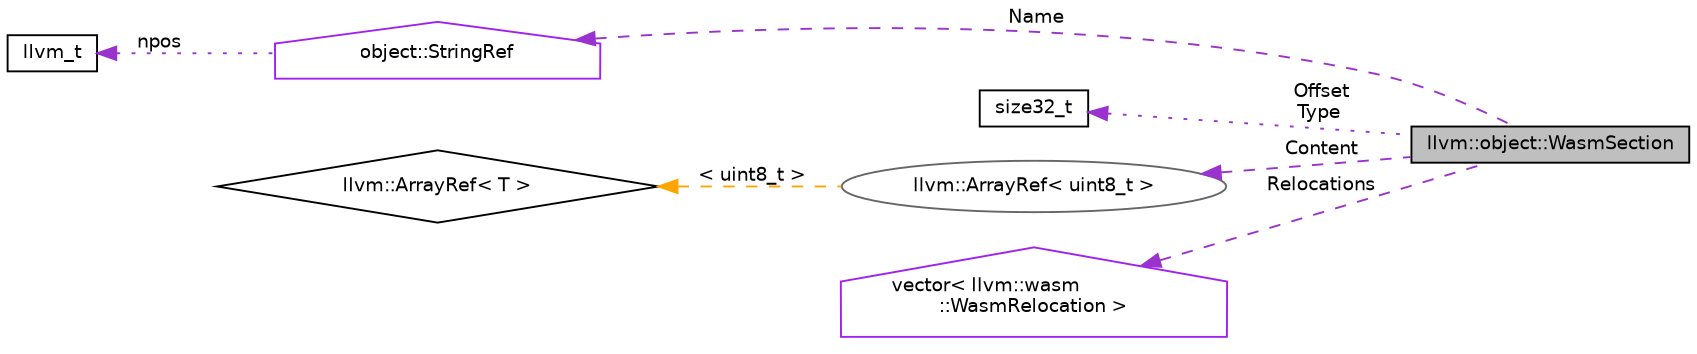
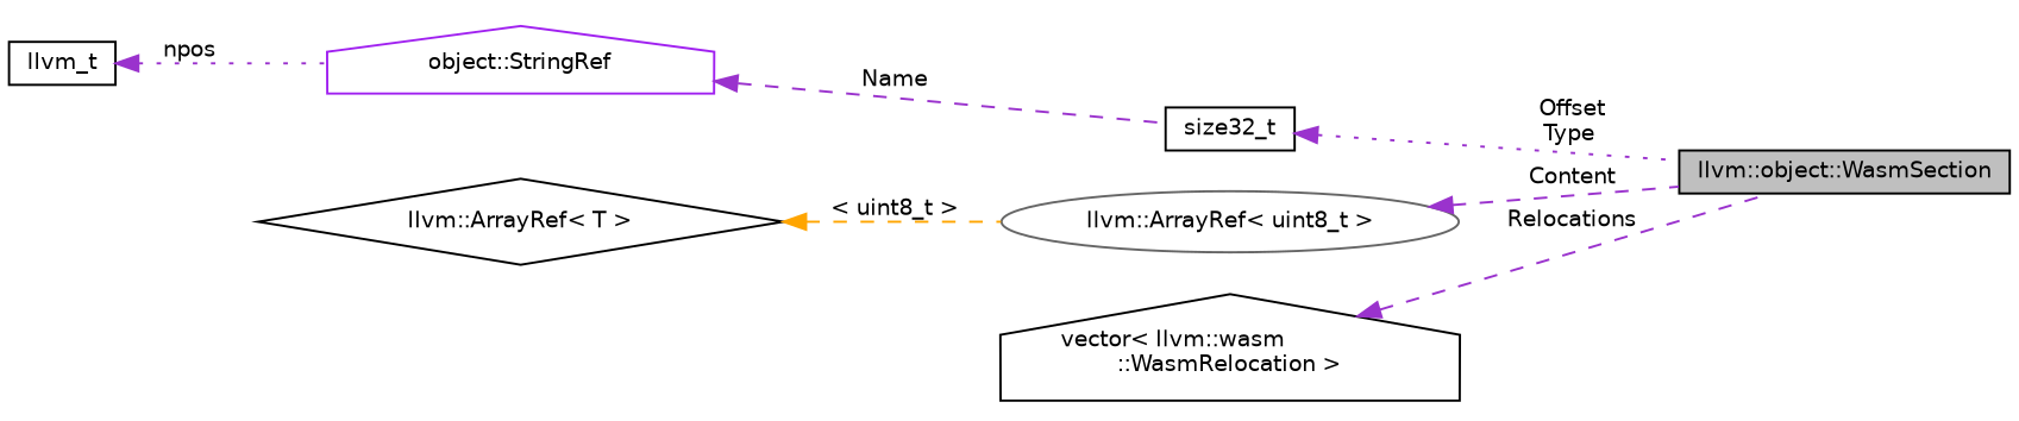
  digraph {
    rankdir=LR
    node [color=black fontname=Helvetica fontsize=10 shape=box]
    edge [color=darkorchid3 dir=back fontname=Helvetica fontsize=10 labelfontname=Helvetica labelfontsize=10 style=dashed]
    n1 [fillcolor=grey75 fontcolor=black height=0.2 label="llvm::object::WasmSection" style=filled width=0.4]
    n2 [height=0.2 label=size32_t width=0.4]
    n3 [color=purple height=0.2 label="object::StringRef" shape=house width=0.4]
    n4 [height=0.2 label=llvm_t width=0.4]
    n5 [color=gray40 height=0.2 label="llvm::ArrayRef\< uint8_t \>" shape=ellipse width=0.4]
    n6 [height=0.2 label="llvm::ArrayRef\< T \>" shape=diamond width=0.4]
-   n7 [color=purple height=0.2 label="vector\< llvm::wasm\l::WasmRelocation \>" shape=house width=0.4]
+   n7 [height=0.2 label="vector\< llvm::wasm\l::WasmRelocation \>" shape=house width=0.4]
    n2 -> n1 [label=" Offset\nType" style=dotted]
-   n3 -> n1 [label=" Name"]
+   n3 -> n2 [label=" Name"]
    n4 -> n3 [label=" npos" style=dotted]
    n5 -> n1 [label=" Content"]
    n6 -> n5 [color=orange label=" \< uint8_t \>"]
    n7 -> n1 [label=" Relocations"]
  }
